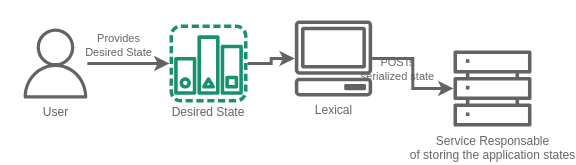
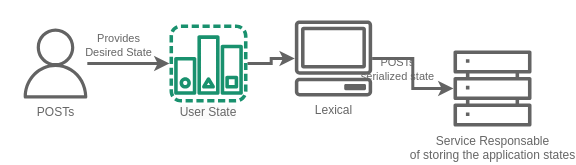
  <mxCell id="0" />
  <mxCell id="1" parent="0" />
  <mxCell id="2" style="edgeStyle=orthogonalEdgeStyle;shape=connector;rounded=0;orthogonalLoop=1;jettySize=auto;html=1;labelBackgroundColor=default;strokeColor=#636363;strokeWidth=3;align=center;verticalAlign=middle;fontFamily=Helvetica;fontSize=11;fontColor=#666666;endArrow=classic;" parent="1" source="3" target="6" edge="1"><mxGeometry relative="1" as="geometry" /></mxCell>
  <mxCell id="3" value="" style="sketch=0;outlineConnect=0;gradientColor=none;fillColor=#19916E;strokeColor=none;dashed=0;verticalLabelPosition=bottom;verticalAlign=top;align=center;html=1;aspect=fixed;pointerEvents=1;shape=mxgraph.aws4.desired_state;spacing=-1;spacingBottom=1;fontColor=#666666;" parent="1" vertex="1"><mxGeometry x="169" y="24" width="78" height="78" as="geometry" /></mxCell>
  <mxCell id="4" style="edgeStyle=orthogonalEdgeStyle;shape=connector;rounded=0;orthogonalLoop=1;jettySize=auto;html=1;labelBackgroundColor=default;strokeColor=#636363;strokeWidth=3;align=center;verticalAlign=middle;fontFamily=Helvetica;fontSize=11;fontColor=#666666;endArrow=classic;" parent="1" source="6" target="9" edge="1"><mxGeometry relative="1" as="geometry"><mxPoint x="197" y="183" as="targetPoint" /></mxGeometry></mxCell>
  <mxCell id="5" value="POSTs &lt;br&gt;serialized state" style="edgeLabel;html=1;align=center;verticalAlign=middle;resizable=0;points=[];fontSize=11;fontFamily=Helvetica;fontColor=#666666;labelBackgroundColor=none;" parent="4" vertex="1" connectable="0"><mxGeometry x="0.199" relative="1" as="geometry"><mxPoint x="-16" y="-16" as="offset" /></mxGeometry></mxCell>
  <mxCell id="6" value="Lexical" style="sketch=0;outlineConnect=0;fontColor=#666666;gradientColor=none;fillColor=#636363;strokeColor=none;dashed=0;verticalLabelPosition=bottom;verticalAlign=top;align=center;html=1;fontSize=12;fontStyle=0;aspect=fixed;pointerEvents=1;shape=mxgraph.aws4.client;fontFamily=Helvetica;" parent="1" vertex="1"><mxGeometry x="294" y="20" width="78" height="76" as="geometry" /></mxCell>
  <mxCell id="7" style="edgeStyle=orthogonalEdgeStyle;shape=connector;rounded=0;orthogonalLoop=1;jettySize=auto;html=1;labelBackgroundColor=default;strokeColor=#636363;strokeWidth=3;align=center;verticalAlign=middle;fontFamily=Helvetica;fontSize=11;fontColor=#666666;endArrow=classic;" parent="1" source="8" target="3" edge="1"><mxGeometry relative="1" as="geometry" /></mxCell>
- <mxCell id="8" value="User" style="sketch=0;outlineConnect=0;fontColor=#666666;gradientColor=none;fillColor=#636363;strokeColor=none;dashed=0;verticalLabelPosition=bottom;verticalAlign=top;align=center;html=1;fontSize=12;fontStyle=0;aspect=fixed;pointerEvents=1;shape=mxgraph.aws4.user;fontFamily=Helvetica;" parent="1" vertex="1"><mxGeometry x="20" y="28" width="70" height="70" as="geometry" /></mxCell>
+ <mxCell id="8" value="POSTs" style="sketch=0;outlineConnect=0;fontColor=#666666;gradientColor=none;fillColor=#636363;strokeColor=none;dashed=0;verticalLabelPosition=bottom;verticalAlign=top;align=center;html=1;fontSize=12;fontStyle=0;aspect=fixed;pointerEvents=1;shape=mxgraph.aws4.user;fontFamily=Helvetica;" parent="1" vertex="1"><mxGeometry x="20" y="28" width="70" height="70" as="geometry" /></mxCell>
  <mxCell id="9" value="Service Responsable&lt;br&gt;of storing the application states" style="sketch=0;outlineConnect=0;fontColor=#666666;gradientColor=none;fillColor=#636363;strokeColor=none;dashed=0;verticalLabelPosition=bottom;verticalAlign=top;align=center;html=1;fontSize=12;fontStyle=0;aspect=fixed;pointerEvents=1;shape=mxgraph.aws4.servers;fontFamily=Helvetica;" parent="1" vertex="1"><mxGeometry x="453" y="49" width="78" height="78" as="geometry" /></mxCell>
  <mxCell id="10" value="Provides&lt;br&gt;Desired State" style="edgeLabel;html=1;align=center;verticalAlign=middle;resizable=0;points=[];fontSize=11;fontFamily=Helvetica;fontColor=#666666;labelBackgroundColor=none;" parent="1" vertex="1" connectable="0"><mxGeometry x="117" y="44" as="geometry" /></mxCell>
- <mxCell id="11" value="&lt;span style=&quot;font-family: Helvetica; font-size: 12px; font-style: normal; font-variant-ligatures: normal; font-variant-caps: normal; font-weight: 400; letter-spacing: normal; orphans: 2; text-indent: 0px; text-transform: none; widows: 2; word-spacing: 0px; -webkit-text-stroke-width: 0px; background-color: rgb(251, 251, 251); text-decoration-thickness: initial; text-decoration-style: initial; text-decoration-color: initial; float: none; display: inline !important;&quot;&gt;Desired State&lt;/span&gt;" style="text;whiteSpace=wrap;html=1;fontSize=11;fontFamily=Helvetica;fontColor=#666666;align=center;" parent="1" vertex="1"><mxGeometry x="166" y="98" width="84" height="40" as="geometry" /></mxCell>
+ <mxCell id="11" value="&lt;span style=&quot;font-family: Helvetica; font-size: 12px; font-style: normal; font-variant-ligatures: normal; font-variant-caps: normal; font-weight: 400; letter-spacing: normal; orphans: 2; text-indent: 0px; text-transform: none; widows: 2; word-spacing: 0px; -webkit-text-stroke-width: 0px; background-color: rgb(251, 251, 251); text-decoration-thickness: initial; text-decoration-style: initial; text-decoration-color: initial; float: none; display: inline !important;&quot;&gt;User State&lt;/span&gt;" style="text;whiteSpace=wrap;html=1;fontSize=11;fontFamily=Helvetica;fontColor=#666666;align=center;" parent="1" vertex="1"><mxGeometry x="166" y="98" width="84" height="40" as="geometry" /></mxCell>
